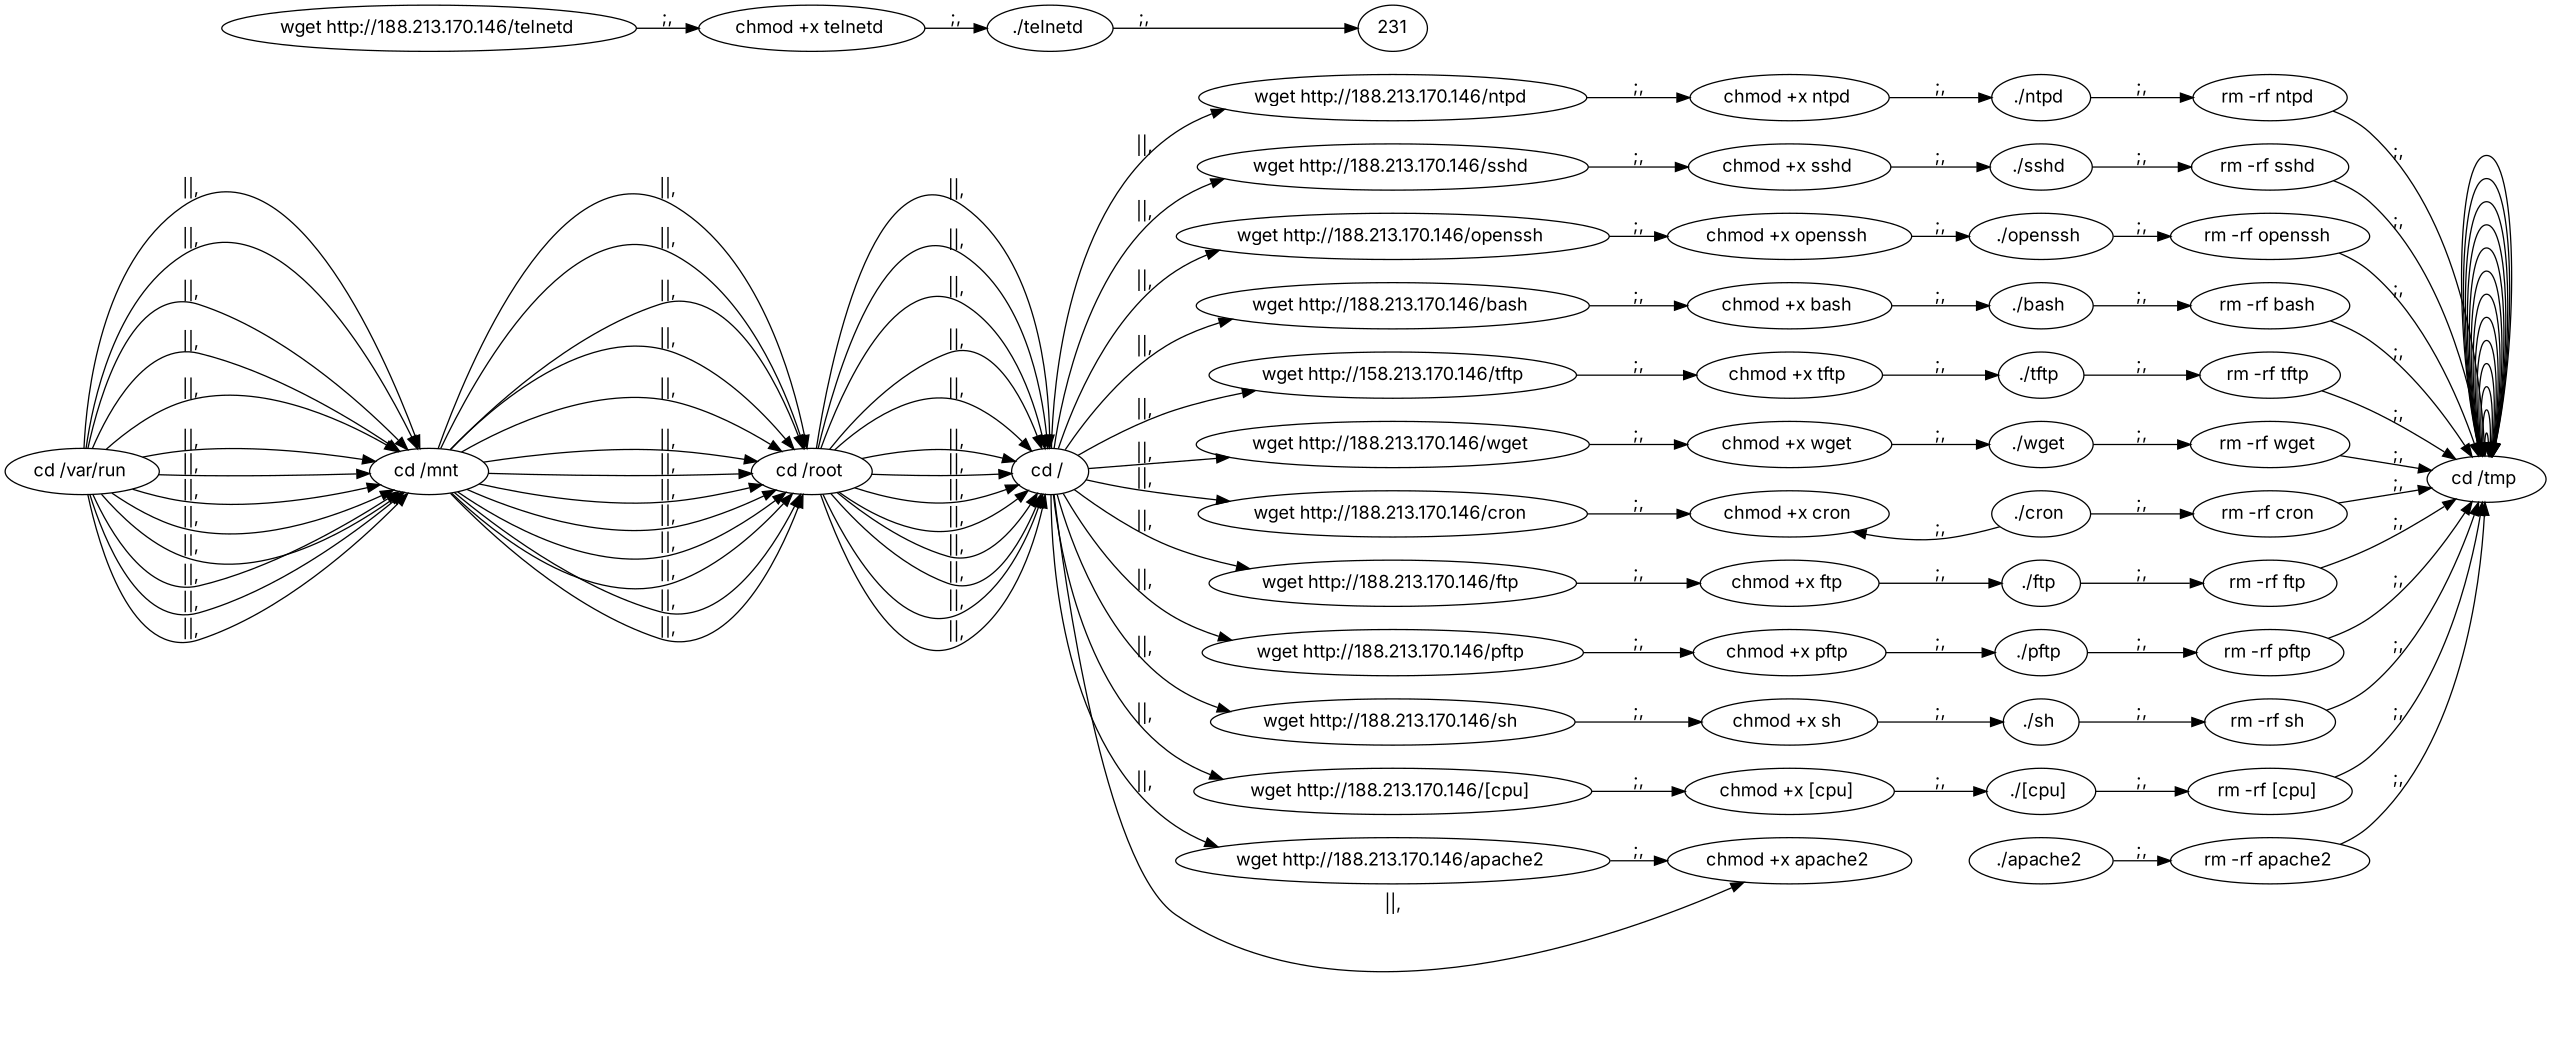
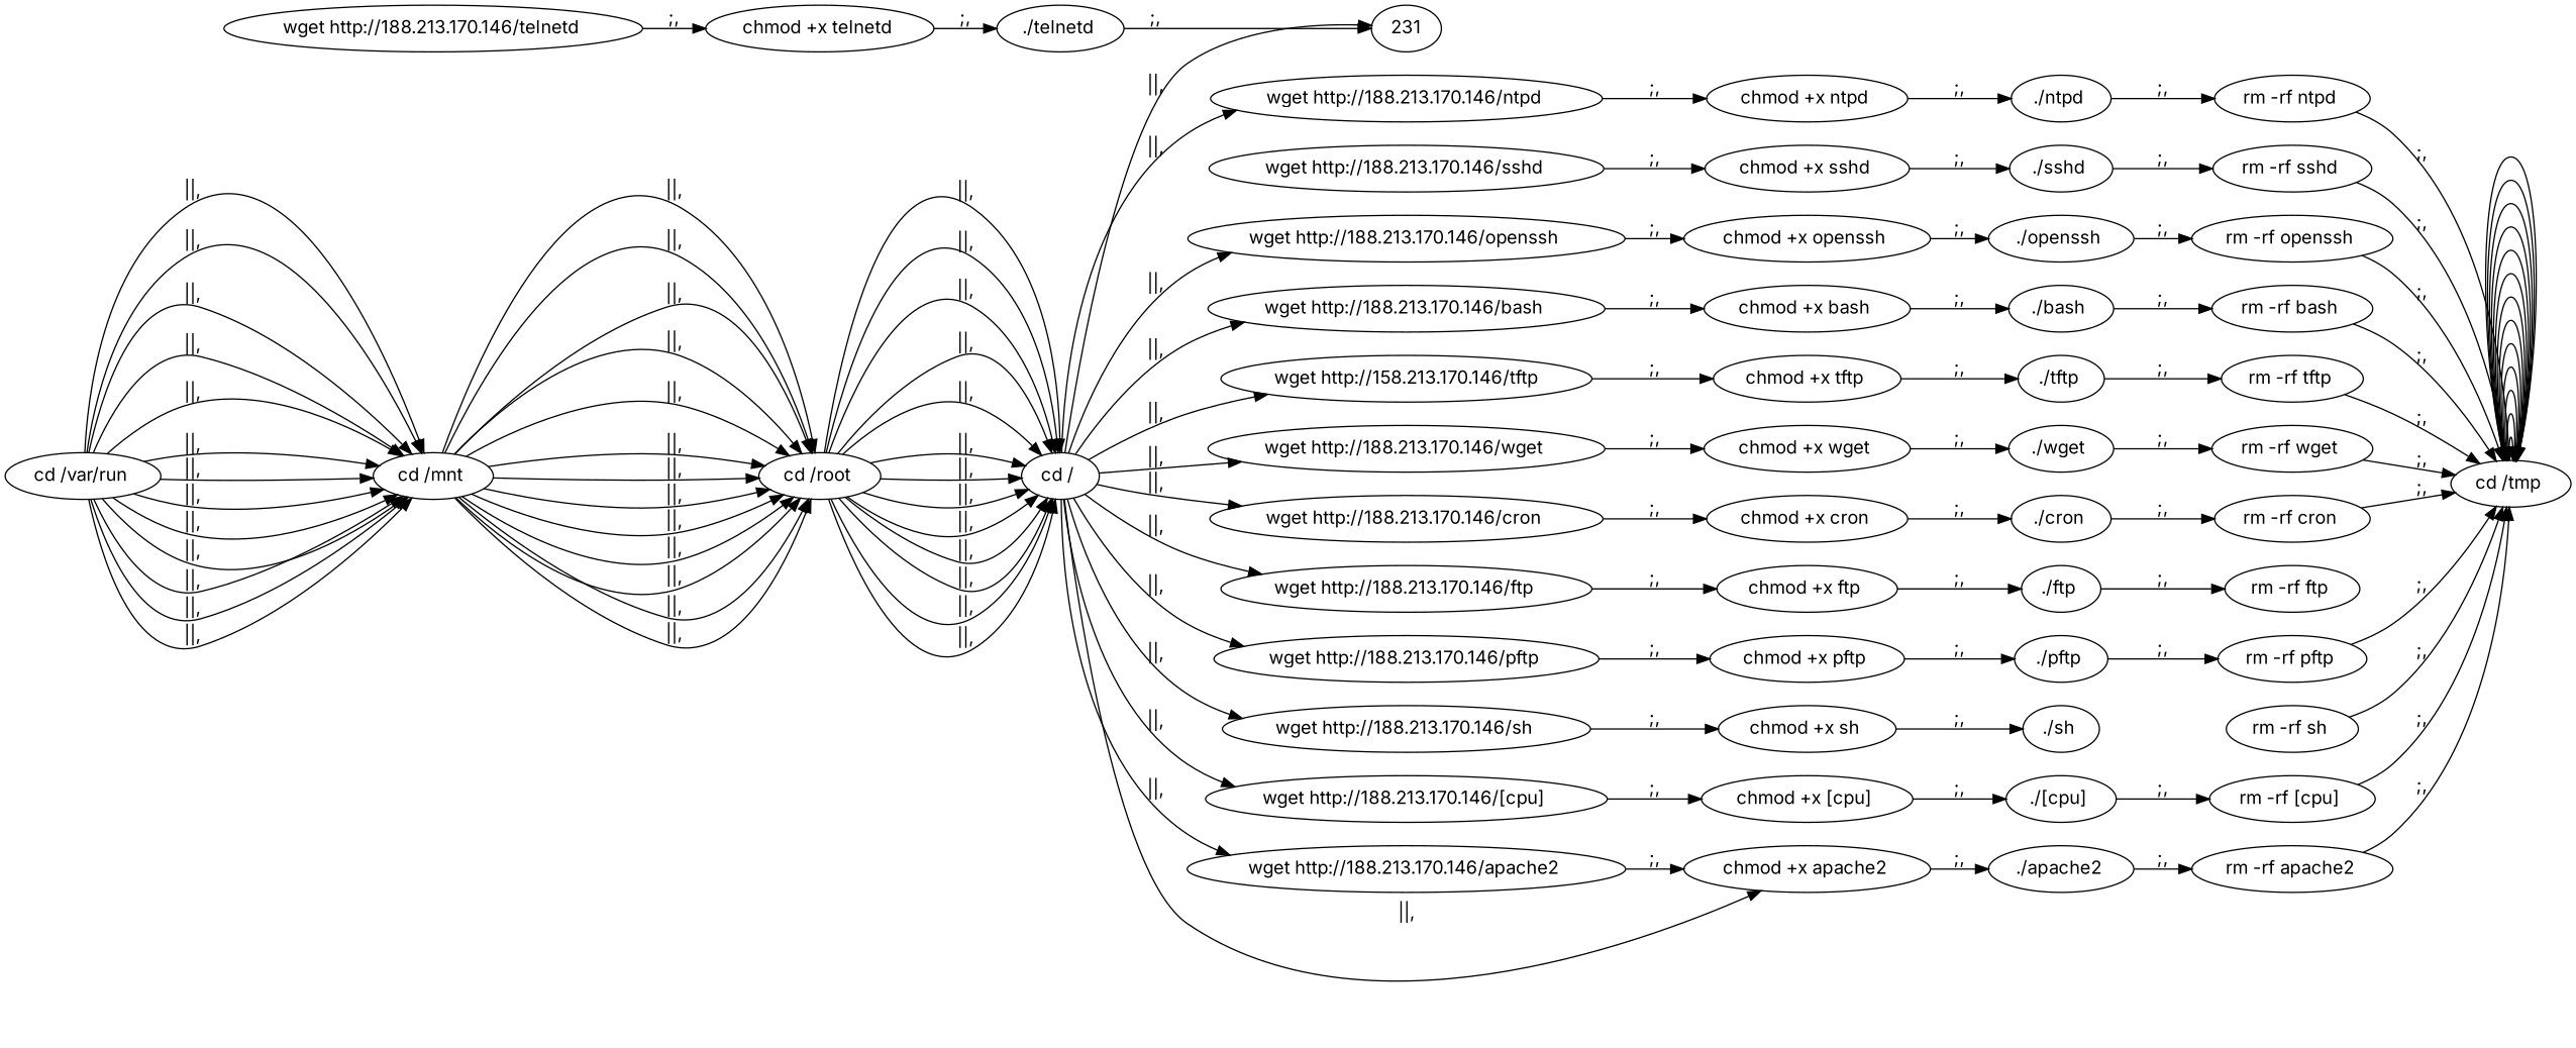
  digraph {
    fontname=Inter
    rankdir=LR
    node [fontname=Inter]
    edge [fontname=Inter]
    n1 [label="cd /tmp "]
    n2 [label="cd /var/run "]
    n3 [label="cd /mnt "]
    n4 [label="cd /root "]
    n5 [label="cd / "]
    n6 [label="wget http://188.213.170.146/ntpd "]
    n7 [label="wget http://188.213.170.146/sshd "]
    n8 [label="wget http://188.213.170.146/openssh "]
    n9 [label="wget http://188.213.170.146/bash "]
    n10 [label="wget http://158.213.170.146/tftp"]
    n11 [label="wget http://188.213.170.146/wget "]
    n12 [label="wget http://188.213.170.146/cron "]
    n13 [label="wget http://188.213.170.146/ftp "]
    n14 [label="wget http://188.213.170.146/pftp "]
    n15 [label="wget http://188.213.170.146/sh "]
    n16 [label="wget http://188.213.170.146/[cpu] "]
    n17 [label="wget http://188.213.170.146/apache2 "]
    n18 [label="chmod +x apache2 "]
    n19 [label="chmod +x ntpd "]
    n20 [label="chmod +x sshd "]
    n21 [label="chmod +x openssh "]
    n22 [label="chmod +x bash "]
    n23 [label="chmod +x tftp "]
    n24 [label="chmod +x wget "]
    n25 [label="chmod +x cron "]
    n26 [label="chmod +x ftp "]
    n27 [label="chmod +x pftp "]
    n28 [label="chmod +x sh "]
    n29 [label="chmod +x [cpu] "]
    n30 [label="wget http://188.213.170.146/telnetd "]
    n31 [label="chmod +x telnetd "]
    n32 [label="./ntpd "]
    n33 [label="rm -rf ntpd "]
    n34 [label="./sshd "]
    n35 [label="rm -rf sshd "]
    n36 [label="./openssh "]
    n37 [label="rm -rf openssh "]
    n38 [label="./bash "]
    n39 [label="rm -rf bash "]
    n40 [label="./tftp "]
    n41 [label="rm -rf tftp "]
    n42 [label="./wget "]
    n43 [label="rm -rf wget "]
    n44 [label="./cron "]
    n45 [label="rm -rf cron "]
    n46 [label="./ftp "]
    n47 [label="rm -rf ftp "]
    n48 [label="./pftp "]
    n49 [label="rm -rf pftp "]
    n50 [label="./sh "]
    n51 [label="rm -rf sh "]
    n52 [label="./[cpu] "]
    n53 [label="rm -rf [cpu] "]
    n54 [label="./apache2 "]
    n55 [label="rm -rf apache2 "]
    n56 [label="./telnetd "]
    231
    n1 -> n1
    n1 -> n1
    n1 -> n1
    n1 -> n1
    n1 -> n1
    n1 -> n1
    n1 -> n1
    n1 -> n1
    n1 -> n1
    n1 -> n1
    n1 -> n1
    n1 -> n1
    n1 -> n1
    n2 -> n3 [label="||,"]
    n2 -> n3 [label="||,"]
    n2 -> n3 [label="||,"]
    n2 -> n3 [label="||,"]
    n2 -> n3 [label="||,"]
    n2 -> n3 [label="||,"]
    n2 -> n3 [label="||,"]
    n2 -> n3 [label="||,"]
    n2 -> n3 [label="||,"]
    n2 -> n3 [label="||,"]
    n2 -> n3 [label="||,"]
    n2 -> n3 [label="||,"]
    n2 -> n3 [label="||,"]
    n3 -> n4 [label="||,"]
    n3 -> n4 [label="||,"]
    n3 -> n4 [label="||,"]
    n3 -> n4 [label="||,"]
    n3 -> n4 [label="||,"]
    n3 -> n4 [label="||,"]
    n3 -> n4 [label="||,"]
    n3 -> n4 [label="||,"]
    n3 -> n4 [label="||,"]
    n3 -> n4 [label="||,"]
    n3 -> n4 [label="||,"]
    n3 -> n4 [label="||,"]
    n3 -> n4 [label="||,"]
    n4 -> n5 [label="||,"]
    n4 -> n5 [label="||,"]
    n4 -> n5 [label="||,"]
    n4 -> n5 [label="||,"]
    n4 -> n5 [label="||,"]
    n4 -> n5 [label="||,"]
    n4 -> n5 [label="||,"]
    n4 -> n5 [label="||,"]
    n4 -> n5 [label="||,"]
    n4 -> n5 [label="||,"]
    n4 -> n5 [label="||,"]
    n4 -> n5 [label="||,"]
    n4 -> n5 [label="||,"]
    n5 -> n6 [label="||,"]
-   n5 -> n7 [label="||,"]
+   n5 -> 231 [label="||,"]
    n5 -> n8 [label="||,"]
    n5 -> n9 [label="||,"]
    n5 -> n10 [label="||,"]
    n5 -> n11 [label="||,"]
    n5 -> n12 [label="||,"]
    n5 -> n13 [label="||,"]
    n5 -> n14 [label="||,"]
    n5 -> n15 [label="||,"]
    n5 -> n16 [label="||,"]
    n5 -> n17 [label="||,"]
    n5 -> n18 [label="||,"]
    n6 -> n19 [label=";,"]
    n7 -> n20 [label=";,"]
    n8 -> n21 [label=";,"]
    n9 -> n22 [label=";,"]
    n10 -> n23 [label=";,"]
    n11 -> n24 [label=";,"]
    n12 -> n25 [label=";,"]
    n13 -> n26 [label=";,"]
    n14 -> n27 [label=";,"]
    n15 -> n28 [label=";,"]
    n16 -> n29 [label=";,"]
    n17 -> n18 [label=";,"]
+   n18 -> n54 [label=";,"]
    n19 -> n32 [label=";,"]
    n20 -> n34 [label=";,"]
    n21 -> n36 [label=";,"]
    n22 -> n38 [label=";,"]
    n23 -> n40 [label=";,"]
    n24 -> n42 [label=";,"]
-   n44 -> n25 [label=";,"]
+   n25 -> n44 [label=";,"]
    n26 -> n46 [label=";,"]
    n27 -> n48 [label=";,"]
    n28 -> n50 [label=";,"]
    n29 -> n52 [label=";,"]
    n30 -> n31 [label=";,"]
    n31 -> n56 [label=";,"]
    n32 -> n33 [label=";,"]
    n33 -> n1 [label=";,"]
    n34 -> n35 [label=";,"]
    n35 -> n1 [label=";,"]
    n36 -> n37 [label=";,"]
    n37 -> n1 [label=";,"]
    n38 -> n39 [label=";,"]
    n39 -> n1 [label=";,"]
    n40 -> n41 [label=";,"]
    n41 -> n1 [label=";,"]
    n42 -> n43 [label=";,"]
    n43 -> n1 [label=";,"]
    n44 -> n45 [label=";,"]
    n45 -> n1 [label=";,"]
    n46 -> n47 [label=";,"]
-   n47 -> n1 [label=";,"]
    n48 -> n49 [label=";,"]
    n49 -> n1 [label=";,"]
-   n50 -> n51 [label=";,"]
    n51 -> n1 [label=";,"]
    n52 -> n53 [label=";,"]
    n53 -> n1 [label=";,"]
    n54 -> n55 [label=";,"]
    n55 -> n1 [label=";,"]
    n56 -> 231 [label=";,"]
  }
